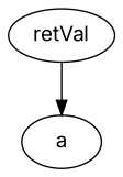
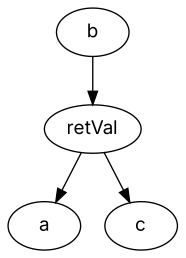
  strict digraph {
    fontname=Inter
    node [complexity=6 fontname=Inter importance=1.14959214864 rank=0.191598691439]
    edge [fontname=Inter]
    retVal [complexity=2 importance=0.140814590014 rank=0.0704072950072]
    a
+   c [complexity=0 importance=0.0623210432973 rank=0.0]
+   b
    retVal -> a
+   retVal -> c
+   b -> retVal
  }
